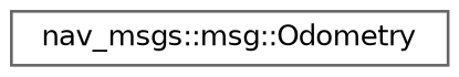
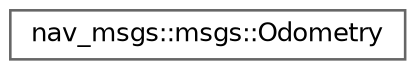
  digraph {
    rankdir=LR
-   n1 [color=grey40 fillcolor=white fontname=Helvetica fontsize=10 height=0.2 label="nav_msgs::msg::Odometry" shape=box style=filled width=0.4]
+   n1 [color=grey40 fillcolor=white fontname=Helvetica fontsize=10 height=0.2 label="nav_msgs::msgs::Odometry" shape=box style=filled width=0.4]
  }
